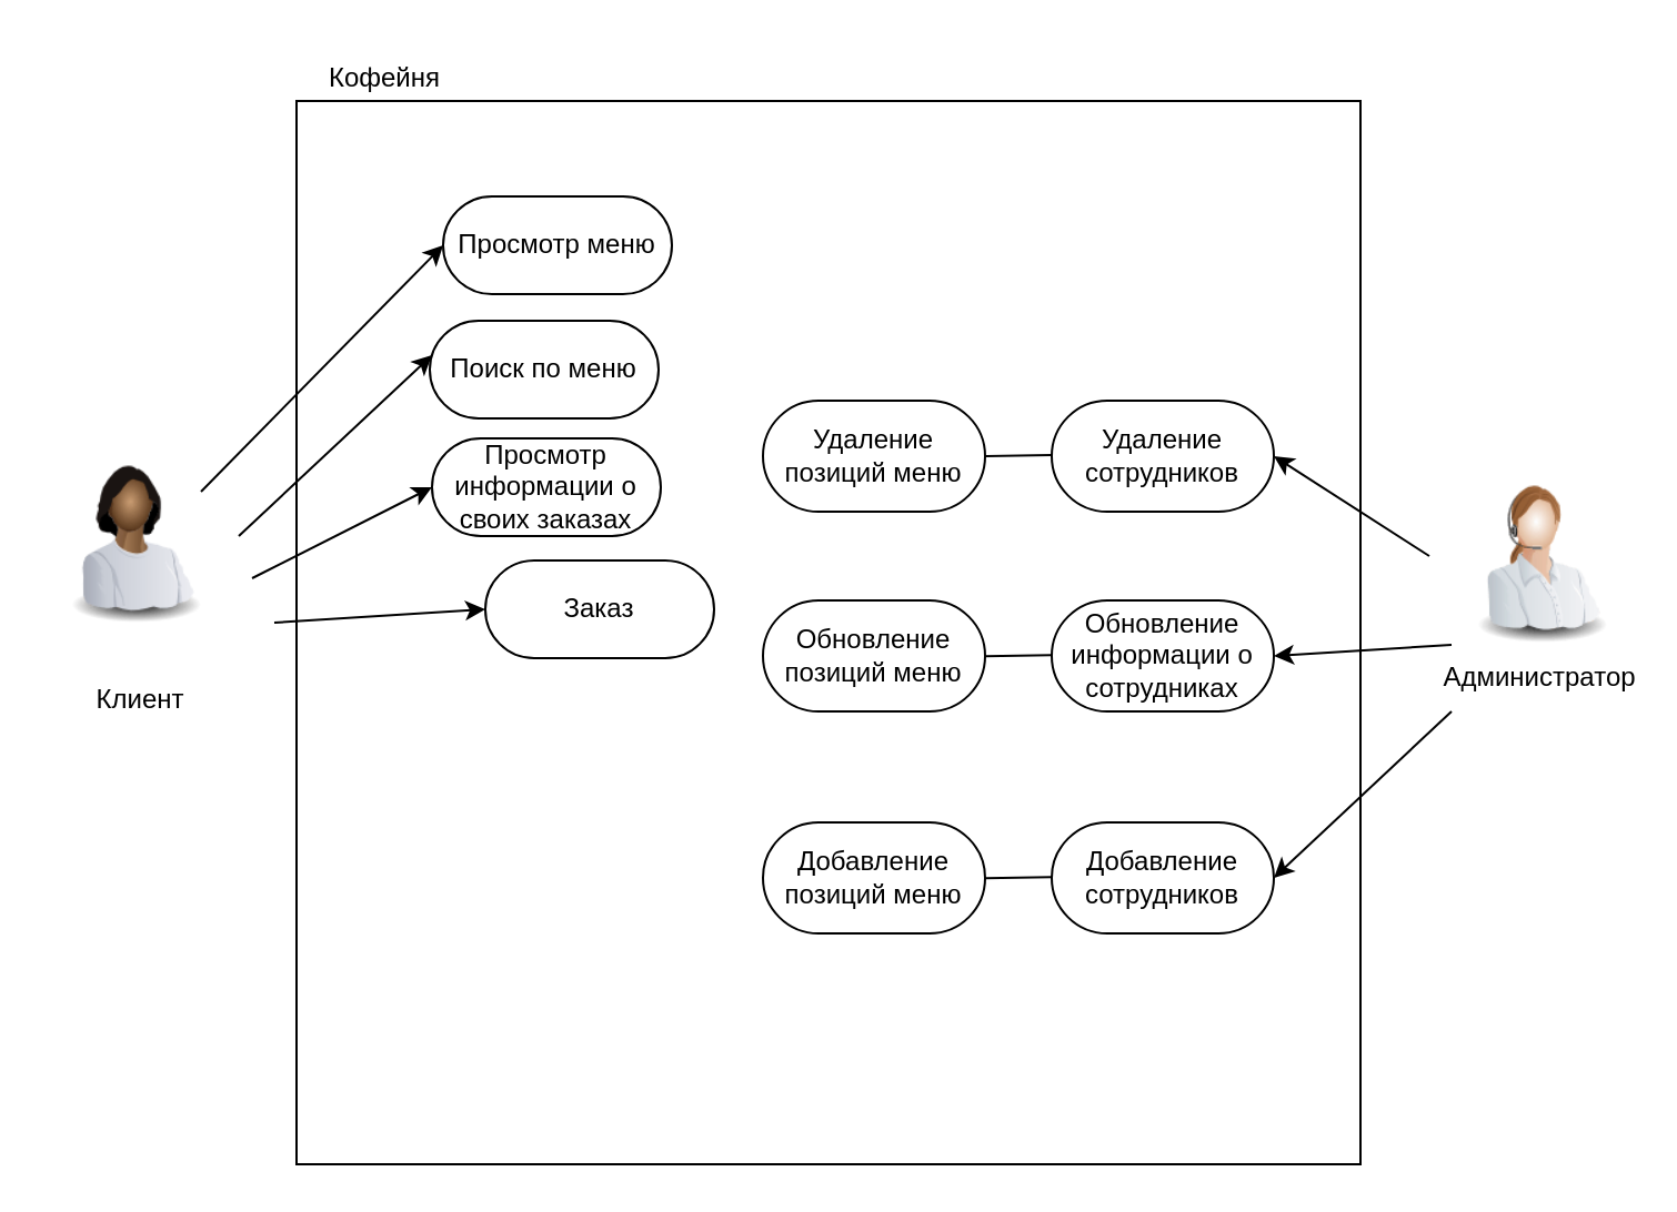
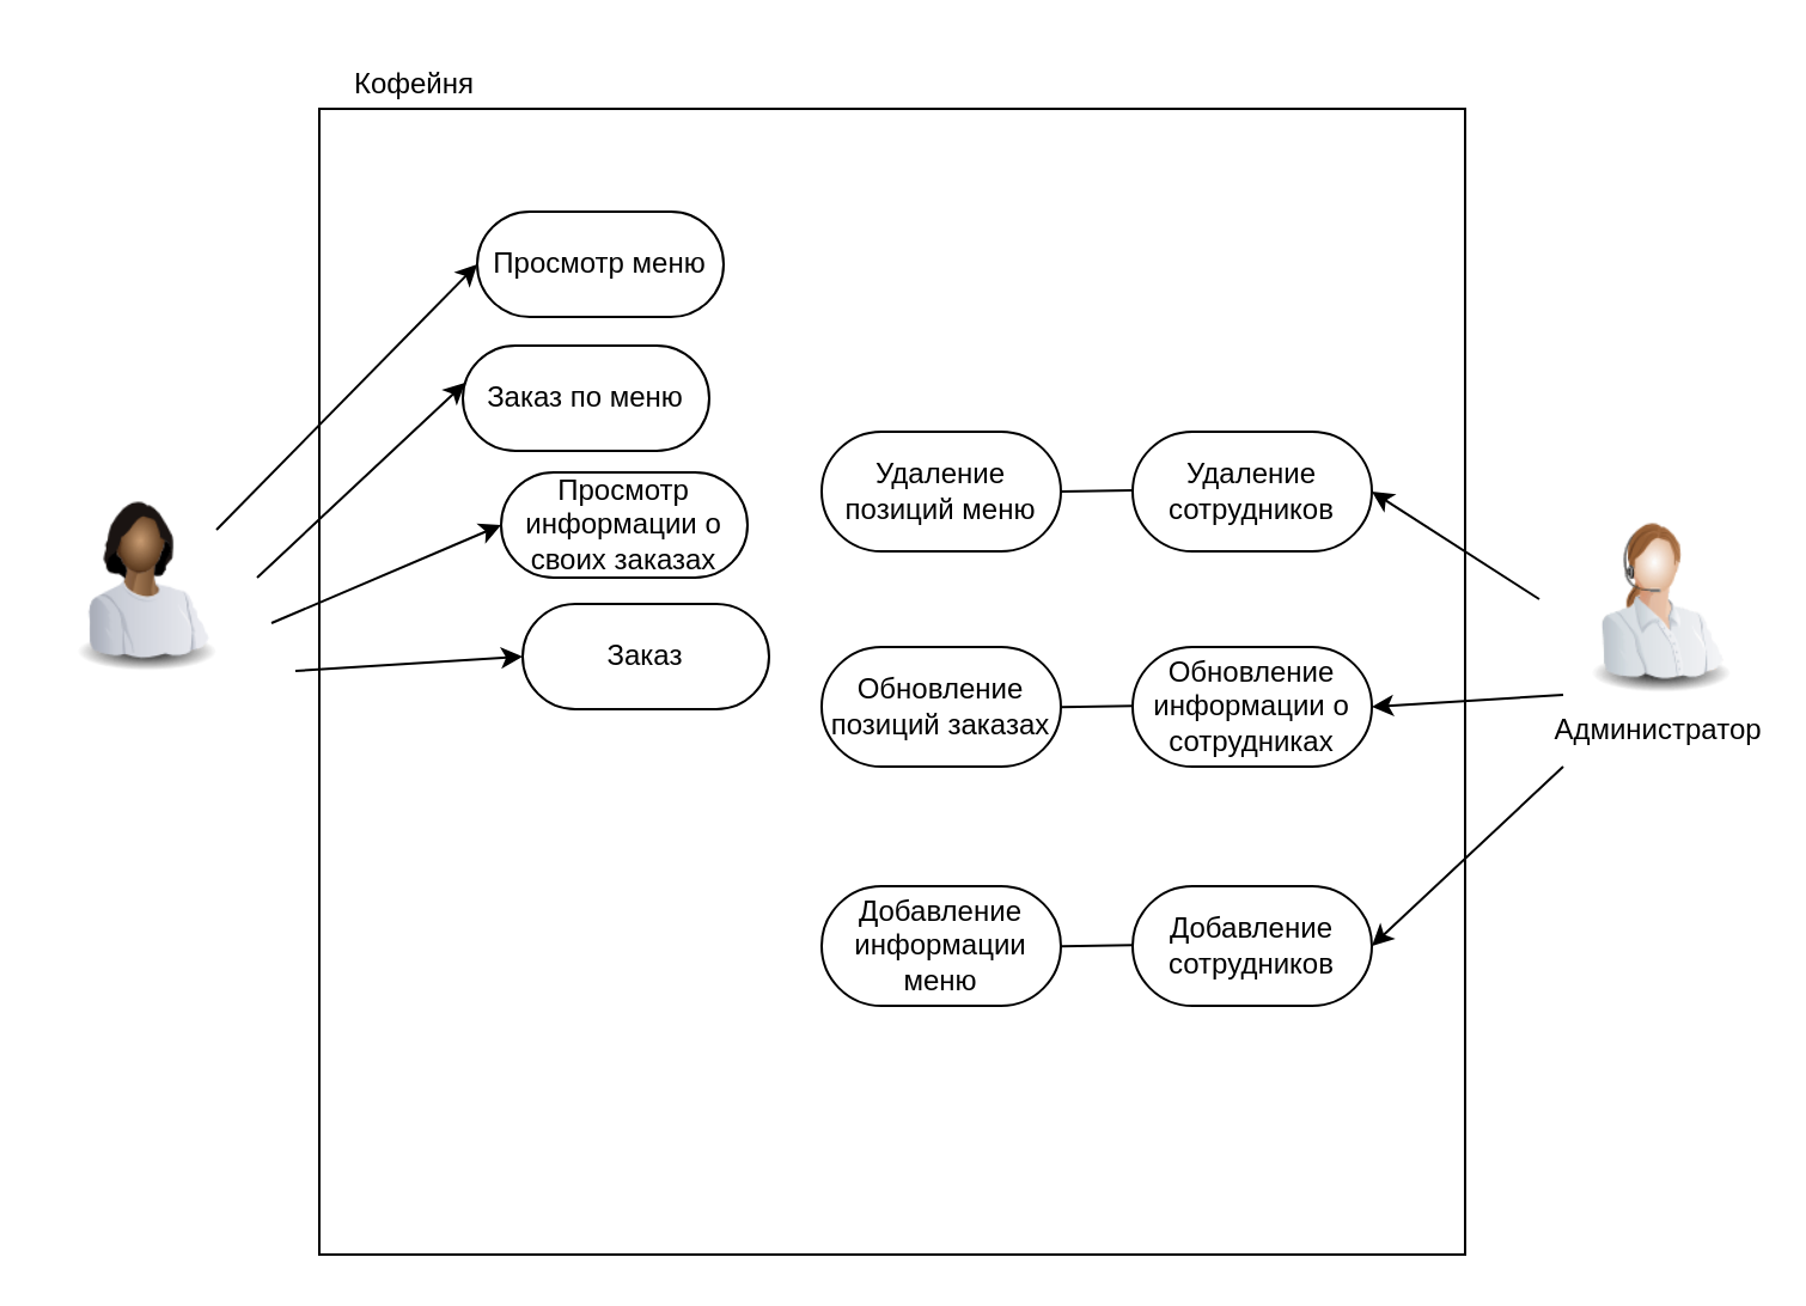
  <mxCell id="0" />
  <mxCell id="1" parent="0" />
  <mxCell id="2" value="" style="whiteSpace=wrap;html=1;aspect=fixed;" parent="1" vertex="1"><mxGeometry x="133" y="45" width="479" height="479" as="geometry" /></mxCell>
  <mxCell id="3" value="Кофейня" style="text;html=1;align=center;verticalAlign=middle;whiteSpace=wrap;rounded=0;" parent="1" vertex="1"><mxGeometry x="143" y="20" width="60" height="30" as="geometry" /></mxCell>
  <mxCell id="4" value="" style="image;html=1;image=img/lib/clip_art/people/Worker_Woman_Black_128x128.png" parent="1" vertex="1"><mxGeometry x="20" y="201" width="80" height="80" as="geometry" /></mxCell>
  <mxCell id="5" value="" style="image;html=1;image=img/lib/clip_art/people/Telesales_Woman_128x128.png" parent="1" vertex="1"><mxGeometry x="653" y="210" width="80" height="80" as="geometry" /></mxCell>
- <mxCell id="6" value="Клиент" style="text;html=1;align=center;verticalAlign=middle;whiteSpace=wrap;rounded=0;" parent="1" vertex="1"><mxGeometry x="33" y="300" width="60" height="30" as="geometry" /></mxCell>
  <mxCell id="7" value="Администратор" style="text;html=1;align=center;verticalAlign=middle;whiteSpace=wrap;rounded=0;" parent="1" vertex="1"><mxGeometry x="663" y="290" width="60" height="30" as="geometry" /></mxCell>
  <mxCell id="8" value="" style="endArrow=classic;html=1;rounded=0;entryX=0;entryY=0.5;entryDx=0;entryDy=0;entryPerimeter=0;" parent="1" target="23" edge="1"><mxGeometry width="50" height="50" relative="1" as="geometry"><mxPoint x="113" y="260" as="sourcePoint" /><mxPoint x="163" y="210" as="targetPoint" /></mxGeometry></mxCell>
  <mxCell id="9" value="" style="endArrow=classic;html=1;rounded=0;entryX=0;entryY=0.5;entryDx=0;entryDy=0;entryPerimeter=0;" parent="1" edge="1"><mxGeometry width="50" height="50" relative="1" as="geometry"><mxPoint x="107" y="241" as="sourcePoint" /><mxPoint x="194" y="159.5" as="targetPoint" /></mxGeometry></mxCell>
  <mxCell id="10" value="" style="endArrow=classic;html=1;rounded=0;entryX=0;entryY=0.5;entryDx=0;entryDy=0;entryPerimeter=0;" parent="1" edge="1" target="25"><mxGeometry width="50" height="50" relative="1" as="geometry"><mxPoint x="123" y="280" as="sourcePoint" /><mxPoint x="193" y="250" as="targetPoint" /></mxGeometry></mxCell>
  <mxCell id="11" value="Добавление сотрудников" style="html=1;dashed=0;whiteSpace=wrap;shape=mxgraph.dfd.start" parent="1" vertex="1"><mxGeometry x="473" y="370" width="100" height="50" as="geometry" /></mxCell>
  <mxCell id="12" value="Обновление информации о сотрудниках" style="html=1;dashed=0;whiteSpace=wrap;shape=mxgraph.dfd.start" parent="1" vertex="1"><mxGeometry x="473" y="270" width="100" height="50" as="geometry" /></mxCell>
  <mxCell id="13" value="Удаление сотрудников" style="html=1;dashed=0;whiteSpace=wrap;shape=mxgraph.dfd.start" parent="1" vertex="1"><mxGeometry x="473" y="180" width="100" height="50" as="geometry" /></mxCell>
  <mxCell id="14" value="" style="endArrow=classic;html=1;rounded=0;entryX=1;entryY=0.5;entryDx=0;entryDy=0;entryPerimeter=0;" parent="1" edge="1" target="13"><mxGeometry width="50" height="50" relative="1" as="geometry"><mxPoint x="643" y="250" as="sourcePoint" /><mxPoint x="583" y="210" as="targetPoint" /></mxGeometry></mxCell>
  <mxCell id="15" value="" style="endArrow=classic;html=1;rounded=0;exitX=0;exitY=1;exitDx=0;exitDy=0;entryX=1;entryY=0.5;entryDx=0;entryDy=0;entryPerimeter=0;" parent="1" source="5" target="12" edge="1"><mxGeometry width="50" height="50" relative="1" as="geometry"><mxPoint x="633" y="325" as="sourcePoint" /><mxPoint x="573" y="285" as="targetPoint" /></mxGeometry></mxCell>
  <mxCell id="16" value="" style="endArrow=classic;html=1;rounded=0;entryX=1;entryY=0.5;entryDx=0;entryDy=0;entryPerimeter=0;" parent="1" target="11" edge="1"><mxGeometry width="50" height="50" relative="1" as="geometry"><mxPoint x="653" y="320" as="sourcePoint" /><mxPoint x="573" y="360" as="targetPoint" /></mxGeometry></mxCell>
- <mxCell id="17" value="Обновление позиций меню" style="html=1;dashed=0;whiteSpace=wrap;shape=mxgraph.dfd.start" parent="1" vertex="1"><mxGeometry x="343" y="270" width="100" height="50" as="geometry" /></mxCell>
- <mxCell id="18" value="Добавление позиций меню" style="html=1;dashed=0;whiteSpace=wrap;shape=mxgraph.dfd.start" parent="1" vertex="1"><mxGeometry x="343" y="370" width="100" height="50" as="geometry" /></mxCell>
+ <mxCell id="17" value="Обновление позиций заказах" style="html=1;dashed=0;whiteSpace=wrap;shape=mxgraph.dfd.start" parent="1" vertex="1"><mxGeometry x="343" y="270" width="100" height="50" as="geometry" /></mxCell>
+ <mxCell id="18" value="Добавление информации меню" style="html=1;dashed=0;whiteSpace=wrap;shape=mxgraph.dfd.start" parent="1" vertex="1"><mxGeometry x="343" y="370" width="100" height="50" as="geometry" /></mxCell>
  <mxCell id="19" value="Удаление позиций меню" style="html=1;dashed=0;whiteSpace=wrap;shape=mxgraph.dfd.start" parent="1" vertex="1"><mxGeometry x="343" y="180" width="100" height="50" as="geometry" /></mxCell>
  <mxCell id="20" value="" style="endArrow=none;html=1;rounded=0;exitX=1;exitY=0.5;exitDx=0;exitDy=0;exitPerimeter=0;" parent="1" source="19" edge="1"><mxGeometry width="50" height="50" relative="1" as="geometry"><mxPoint x="433" y="204.5" as="sourcePoint" /><mxPoint x="473" y="204.5" as="targetPoint" /></mxGeometry></mxCell>
  <mxCell id="21" value="" style="endArrow=none;html=1;rounded=0;exitX=1;exitY=0.5;exitDx=0;exitDy=0;exitPerimeter=0;" parent="1" edge="1"><mxGeometry width="50" height="50" relative="1" as="geometry"><mxPoint x="443" y="295.16" as="sourcePoint" /><mxPoint x="473" y="294.66" as="targetPoint" /></mxGeometry></mxCell>
  <mxCell id="22" value="" style="endArrow=none;html=1;rounded=0;exitX=1;exitY=0.5;exitDx=0;exitDy=0;exitPerimeter=0;" parent="1" edge="1"><mxGeometry width="50" height="50" relative="1" as="geometry"><mxPoint x="443" y="395.16" as="sourcePoint" /><mxPoint x="473" y="394.66" as="targetPoint" /></mxGeometry></mxCell>
- <mxCell id="23" value="Просмотр информации о своих заказах" style="html=1;dashed=0;whiteSpace=wrap;shape=mxgraph.dfd.start" vertex="1" parent="1"><mxGeometry x="194" y="197" width="103" height="44" as="geometry" /></mxCell>
+ <mxCell id="23" value="Просмотр информации о своих заказах" style="html=1;dashed=0;whiteSpace=wrap;shape=mxgraph.dfd.start" vertex="1" parent="1"><mxGeometry x="209" y="197" width="103" height="44" as="geometry" /></mxCell>
  <mxCell id="24" value="" style="endArrow=classic;html=1;rounded=0;entryX=0;entryY=0.5;entryDx=0;entryDy=0;entryPerimeter=0;" edge="1" parent="1" target="27"><mxGeometry width="50" height="50" relative="1" as="geometry"><mxPoint x="90" y="221" as="sourcePoint" /><mxPoint x="177" y="140" as="targetPoint" /></mxGeometry></mxCell>
  <mxCell id="25" value="Заказ" style="html=1;dashed=0;whiteSpace=wrap;shape=mxgraph.dfd.start" vertex="1" parent="1"><mxGeometry x="218" y="252" width="103" height="44" as="geometry" /></mxCell>
- <mxCell id="26" value="Поиск по меню" style="html=1;dashed=0;whiteSpace=wrap;shape=mxgraph.dfd.start" vertex="1" parent="1"><mxGeometry x="193" y="144" width="103" height="44" as="geometry" /></mxCell>
+ <mxCell id="26" value="Заказ по меню" style="html=1;dashed=0;whiteSpace=wrap;shape=mxgraph.dfd.start" vertex="1" parent="1"><mxGeometry x="193" y="144" width="103" height="44" as="geometry" /></mxCell>
  <mxCell id="27" value="Просмотр меню" style="html=1;dashed=0;whiteSpace=wrap;shape=mxgraph.dfd.start" vertex="1" parent="1"><mxGeometry x="199" y="88" width="103" height="44" as="geometry" /></mxCell>
